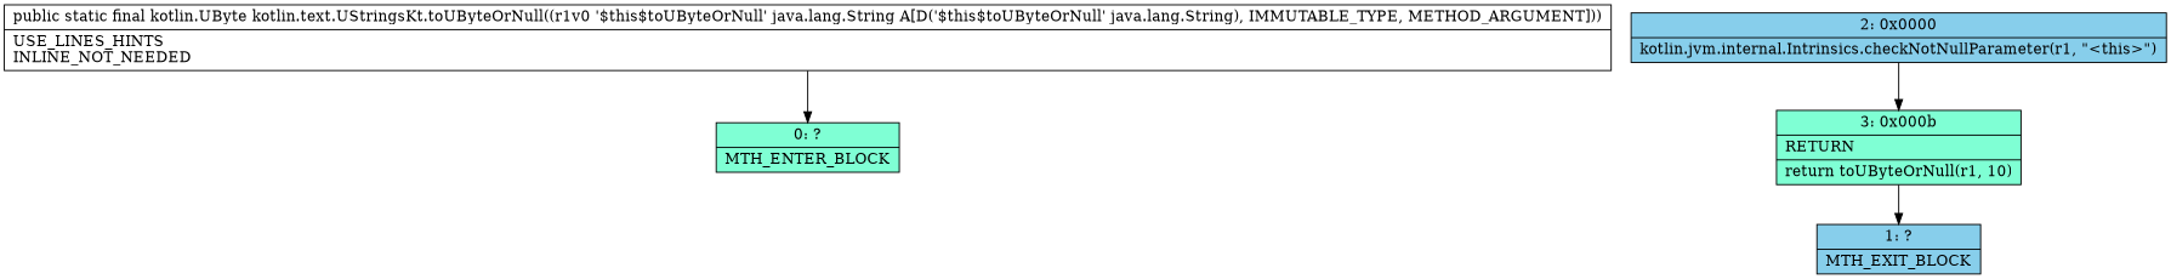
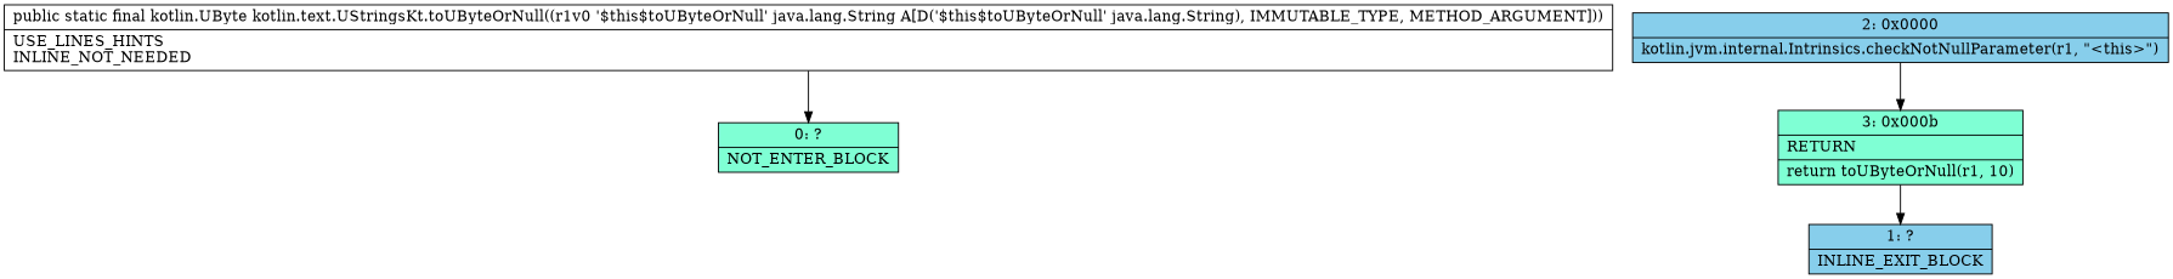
  digraph {
    node [fillcolor=aquamarine shape=record style=filled]
-   n1 [label="{0\:\ ?|MTH_ENTER_BLOCK\l}"]
+   n1 [label="{0\:\ ?|NOT_ENTER_BLOCK\l}"]
    n2 [fillcolor=skyblue label="{2\:\ 0x0000|kotlin.jvm.internal.Intrinsics.checkNotNullParameter(r1, \"\<this\>\")\l}"]
    n3 [label="{3\:\ 0x000b|RETURN\l|return toUByteOrNull(r1, 10)\l}"]
-   n4 [fillcolor=skyblue label="{1\:\ ?|MTH_EXIT_BLOCK\l}"]
+   n4 [fillcolor=skyblue label="{1\:\ ?|INLINE_EXIT_BLOCK\l}"]
    n5 [fillcolor=white label="{public static final kotlin.UByte kotlin.text.UStringsKt.toUByteOrNull((r1v0 '$this$toUByteOrNull' java.lang.String A[D('$this$toUByteOrNull' java.lang.String), IMMUTABLE_TYPE, METHOD_ARGUMENT]))  | USE_LINES_HINTS\lINLINE_NOT_NEEDED\l}"]
    n2 -> n3
    n3 -> n4
    n5 -> n1
  }
